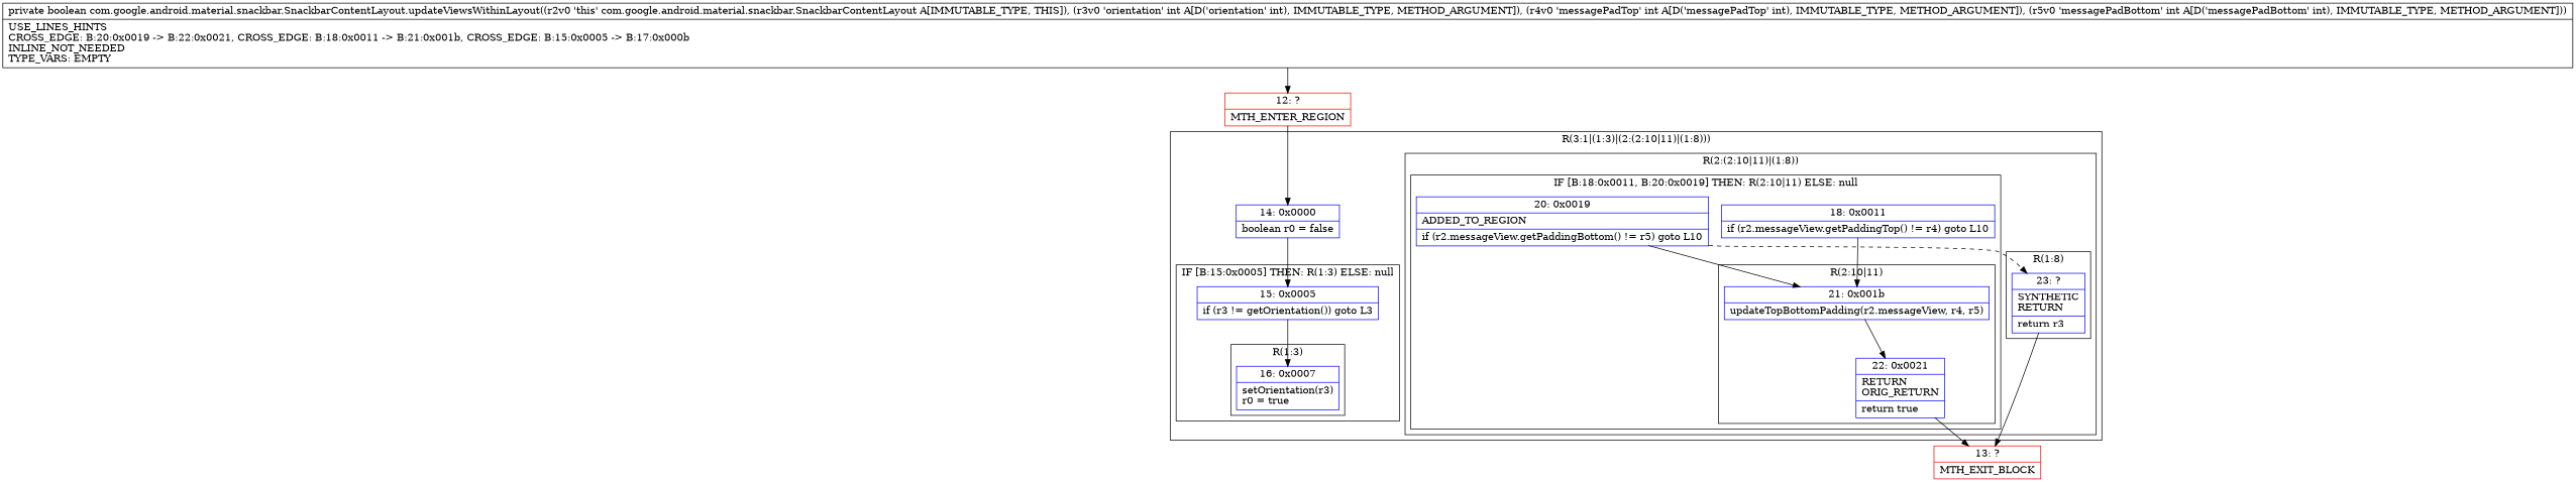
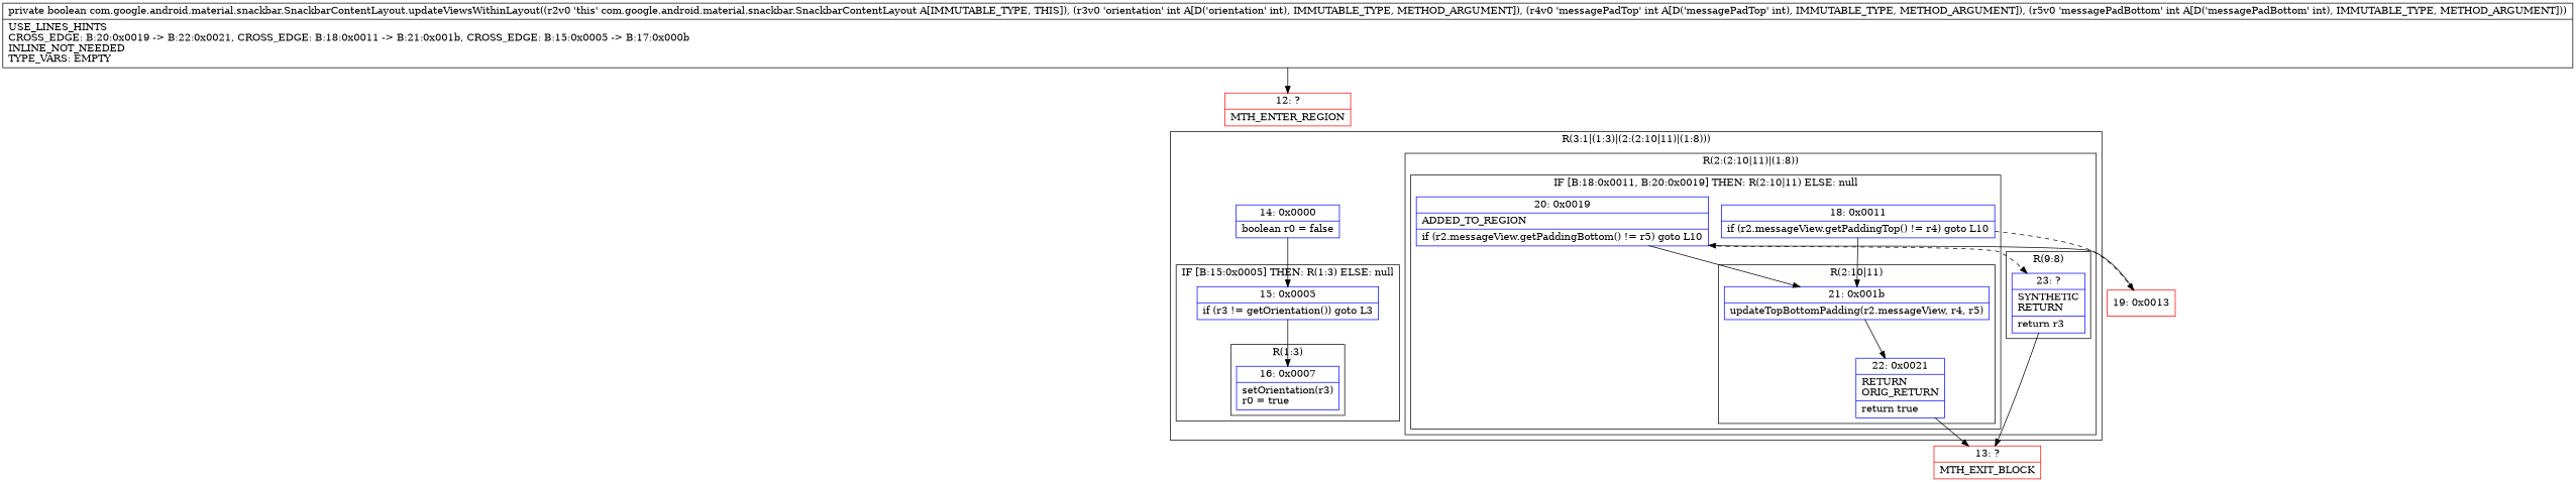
  digraph {
    node [color=blue shape=record]
    n1 [label="{16\:\ 0x0007|setOrientation(r3)\lr0 = true\l}"]
    n2 [label="{15\:\ 0x0005|if (r3 != getOrientation()) goto L3\l}"]
    n3 [label="{21\:\ 0x001b|updateTopBottomPadding(r2.messageView, r4, r5)\l}"]
    n4 [label="{22\:\ 0x0021|RETURN\lORIG_RETURN\l|return true\l}"]
    n5 [label="{18\:\ 0x0011|if (r2.messageView.getPaddingTop() != r4) goto L10\l}"]
    n6 [label="{20\:\ 0x0019|ADDED_TO_REGION\l|if (r2.messageView.getPaddingBottom() != r5) goto L10\l}"]
    n7 [label="{23\:\ ?|SYNTHETIC\lRETURN\l|return r3\l}"]
    n8 [label="{14\:\ 0x0000|boolean r0 = false\l}"]
    n9 [color=red label="{13\:\ ?|MTH_EXIT_BLOCK\l}"]
+   n10 [color=red label="{19\:\ 0x0013}"]
    n11 [color=red label="{12\:\ ?|MTH_ENTER_REGION\l}"]
    n12 [label="{private boolean com.google.android.material.snackbar.SnackbarContentLayout.updateViewsWithinLayout((r2v0 'this' com.google.android.material.snackbar.SnackbarContentLayout A[IMMUTABLE_TYPE, THIS]), (r3v0 'orientation' int A[D('orientation' int), IMMUTABLE_TYPE, METHOD_ARGUMENT]), (r4v0 'messagePadTop' int A[D('messagePadTop' int), IMMUTABLE_TYPE, METHOD_ARGUMENT]), (r5v0 'messagePadBottom' int A[D('messagePadBottom' int), IMMUTABLE_TYPE, METHOD_ARGUMENT]))  | USE_LINES_HINTS\lCROSS_EDGE: B:20:0x0019 \-\> B:22:0x0021, CROSS_EDGE: B:18:0x0011 \-\> B:21:0x001b, CROSS_EDGE: B:15:0x0005 \-\> B:17:0x000b\lINLINE_NOT_NEEDED\lTYPE_VARS: EMPTY\l}" color=""]
    subgraph cluster_1 {
      label="R(3:1|(1:3)|(2:(2:10|11)|(1:8)))"
      n8
      subgraph cluster_2 {
        label="IF [B:15:0x0005] THEN: R(1:3) ELSE: null"
        n2
        subgraph cluster_3 {
          label="R(1:3)"
          n1
        }
      }
      subgraph cluster_4 {
        label="R(2:(2:10|11)|(1:8))"
        subgraph cluster_5 {
          label="IF [B:18:0x0011, B:20:0x0019] THEN: R(2:10|11) ELSE: null"
          n5
          n6
          subgraph cluster_6 {
            label="R(2:10|11)"
            n3
            n4
          }
        }
        subgraph cluster_7 {
-         label="R(1:8)"
+         label="R(9:8)"
          n7
        }
      }
    }
    n2 -> n1
    n3 -> n4
    n4 -> n9
    n5 -> n3
+   n5 -> n10 [style=dashed]
    n6 -> n3
    n6 -> n7 [style=dashed]
    n7 -> n9
    n8 -> n2
-   n11 -> n8
+   n10 -> n6
    n12 -> n11
  }
